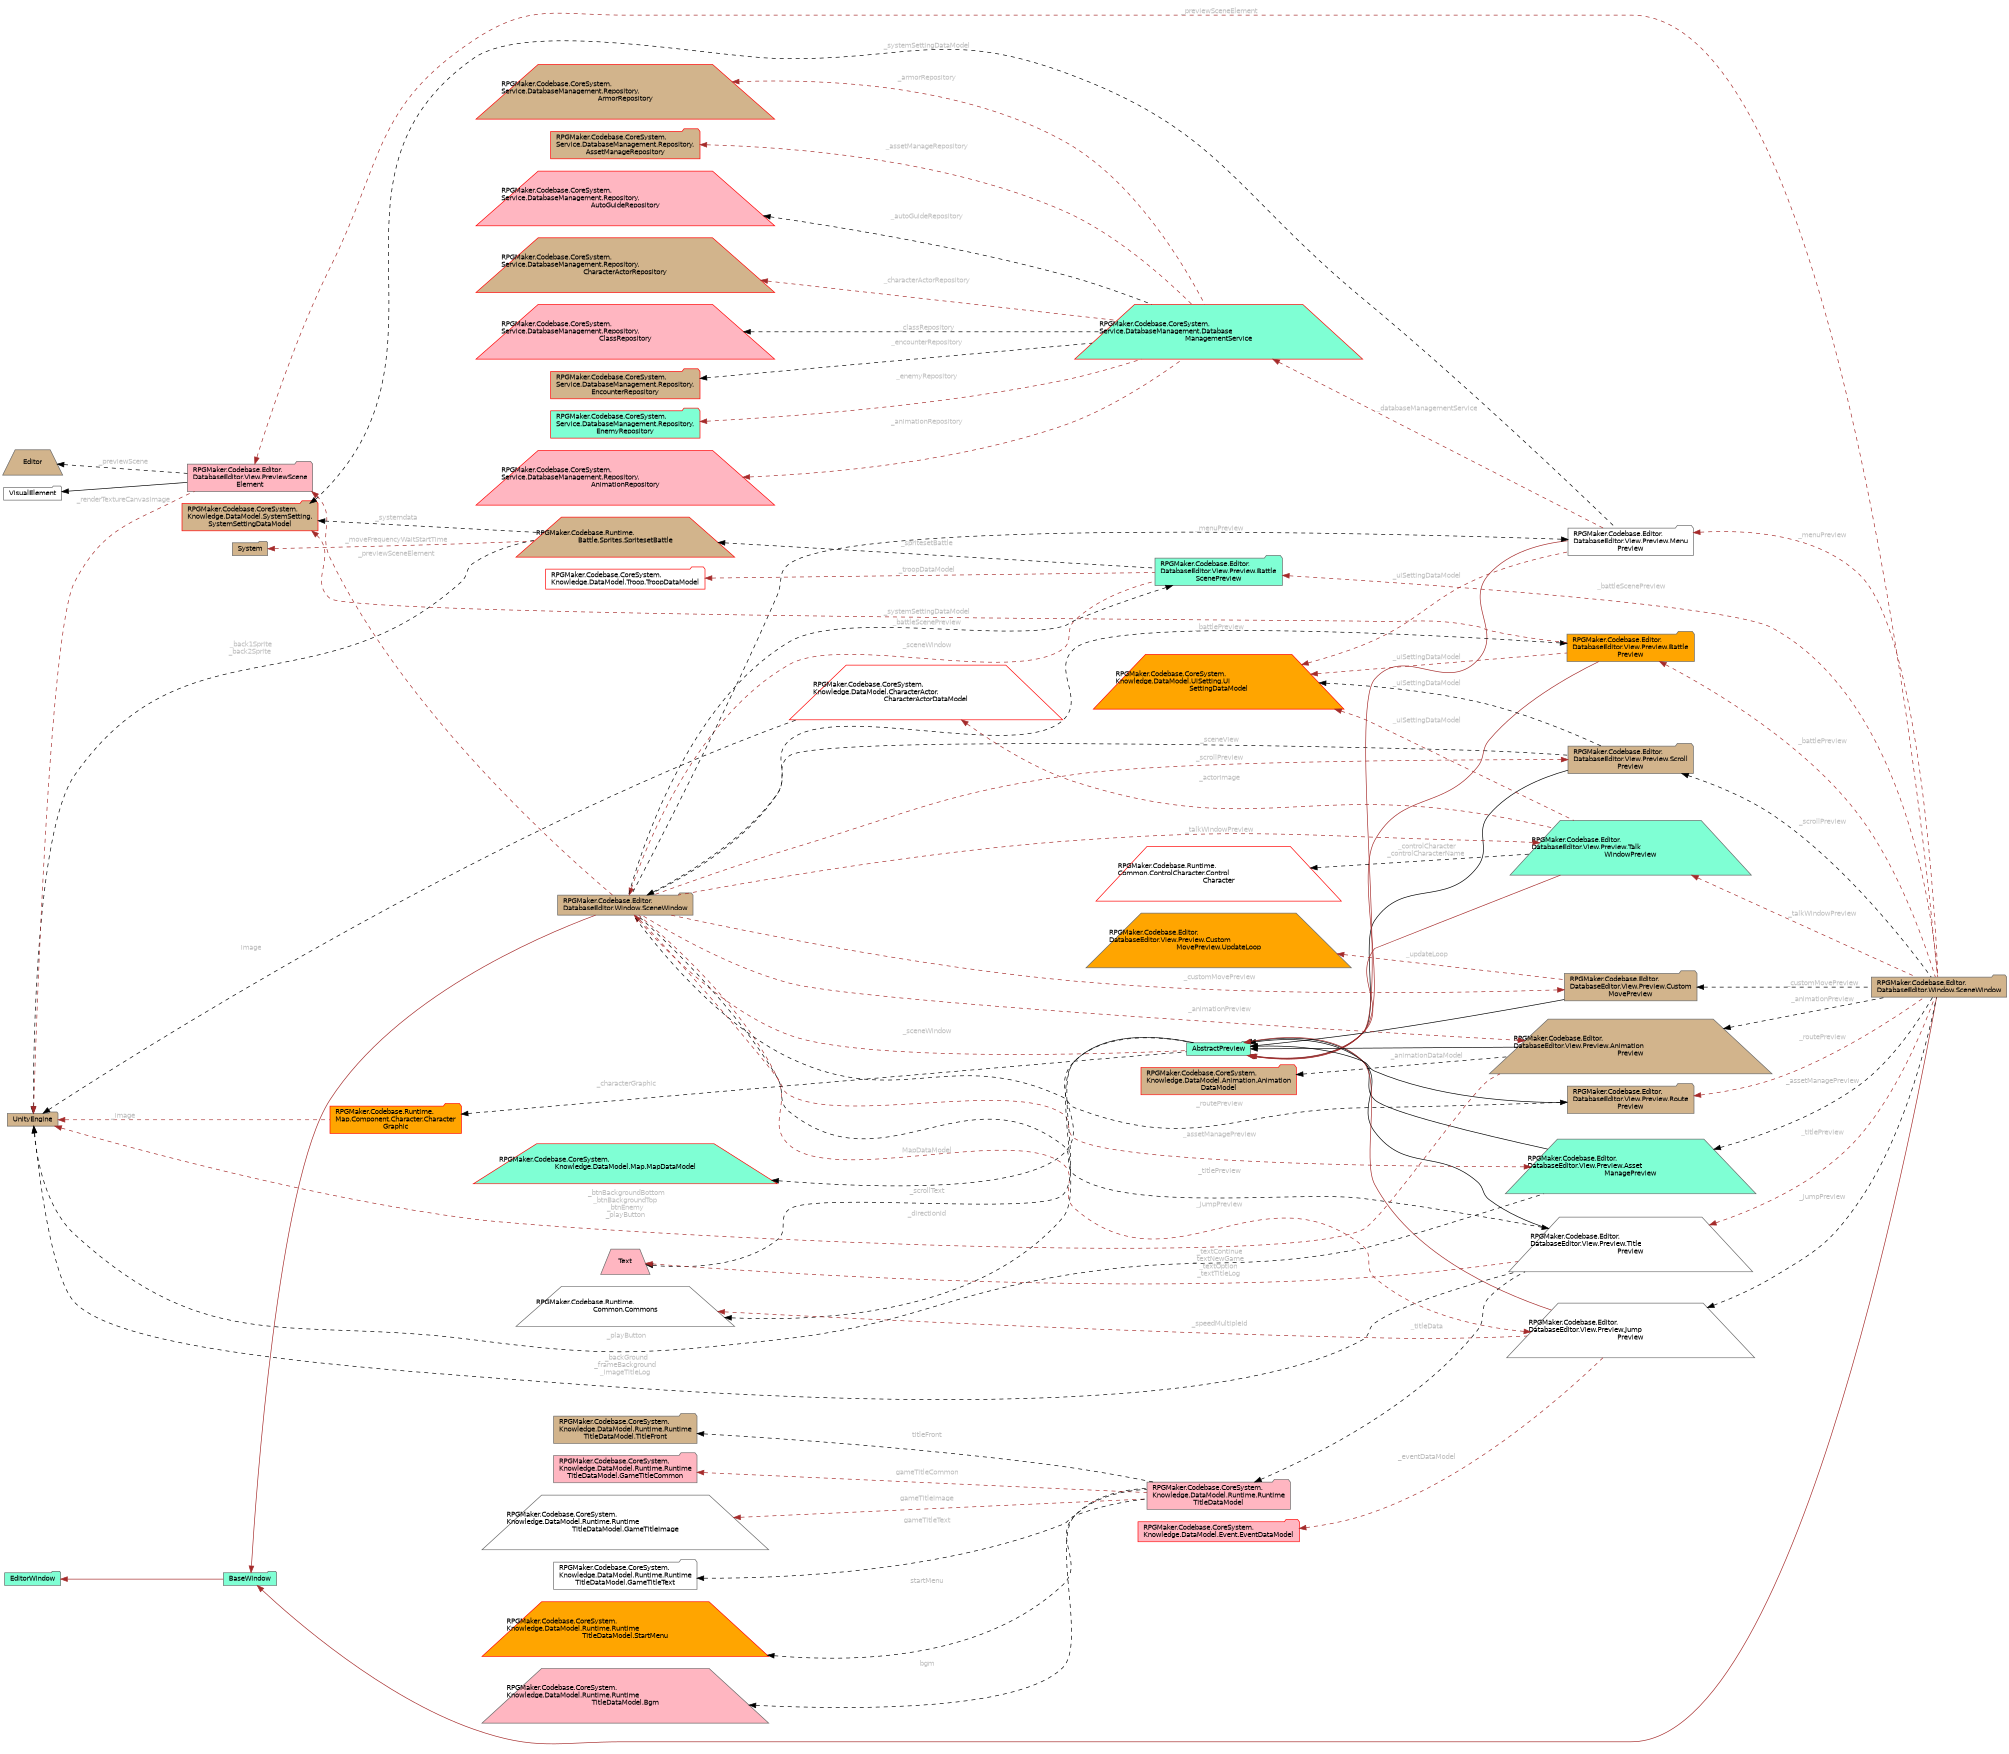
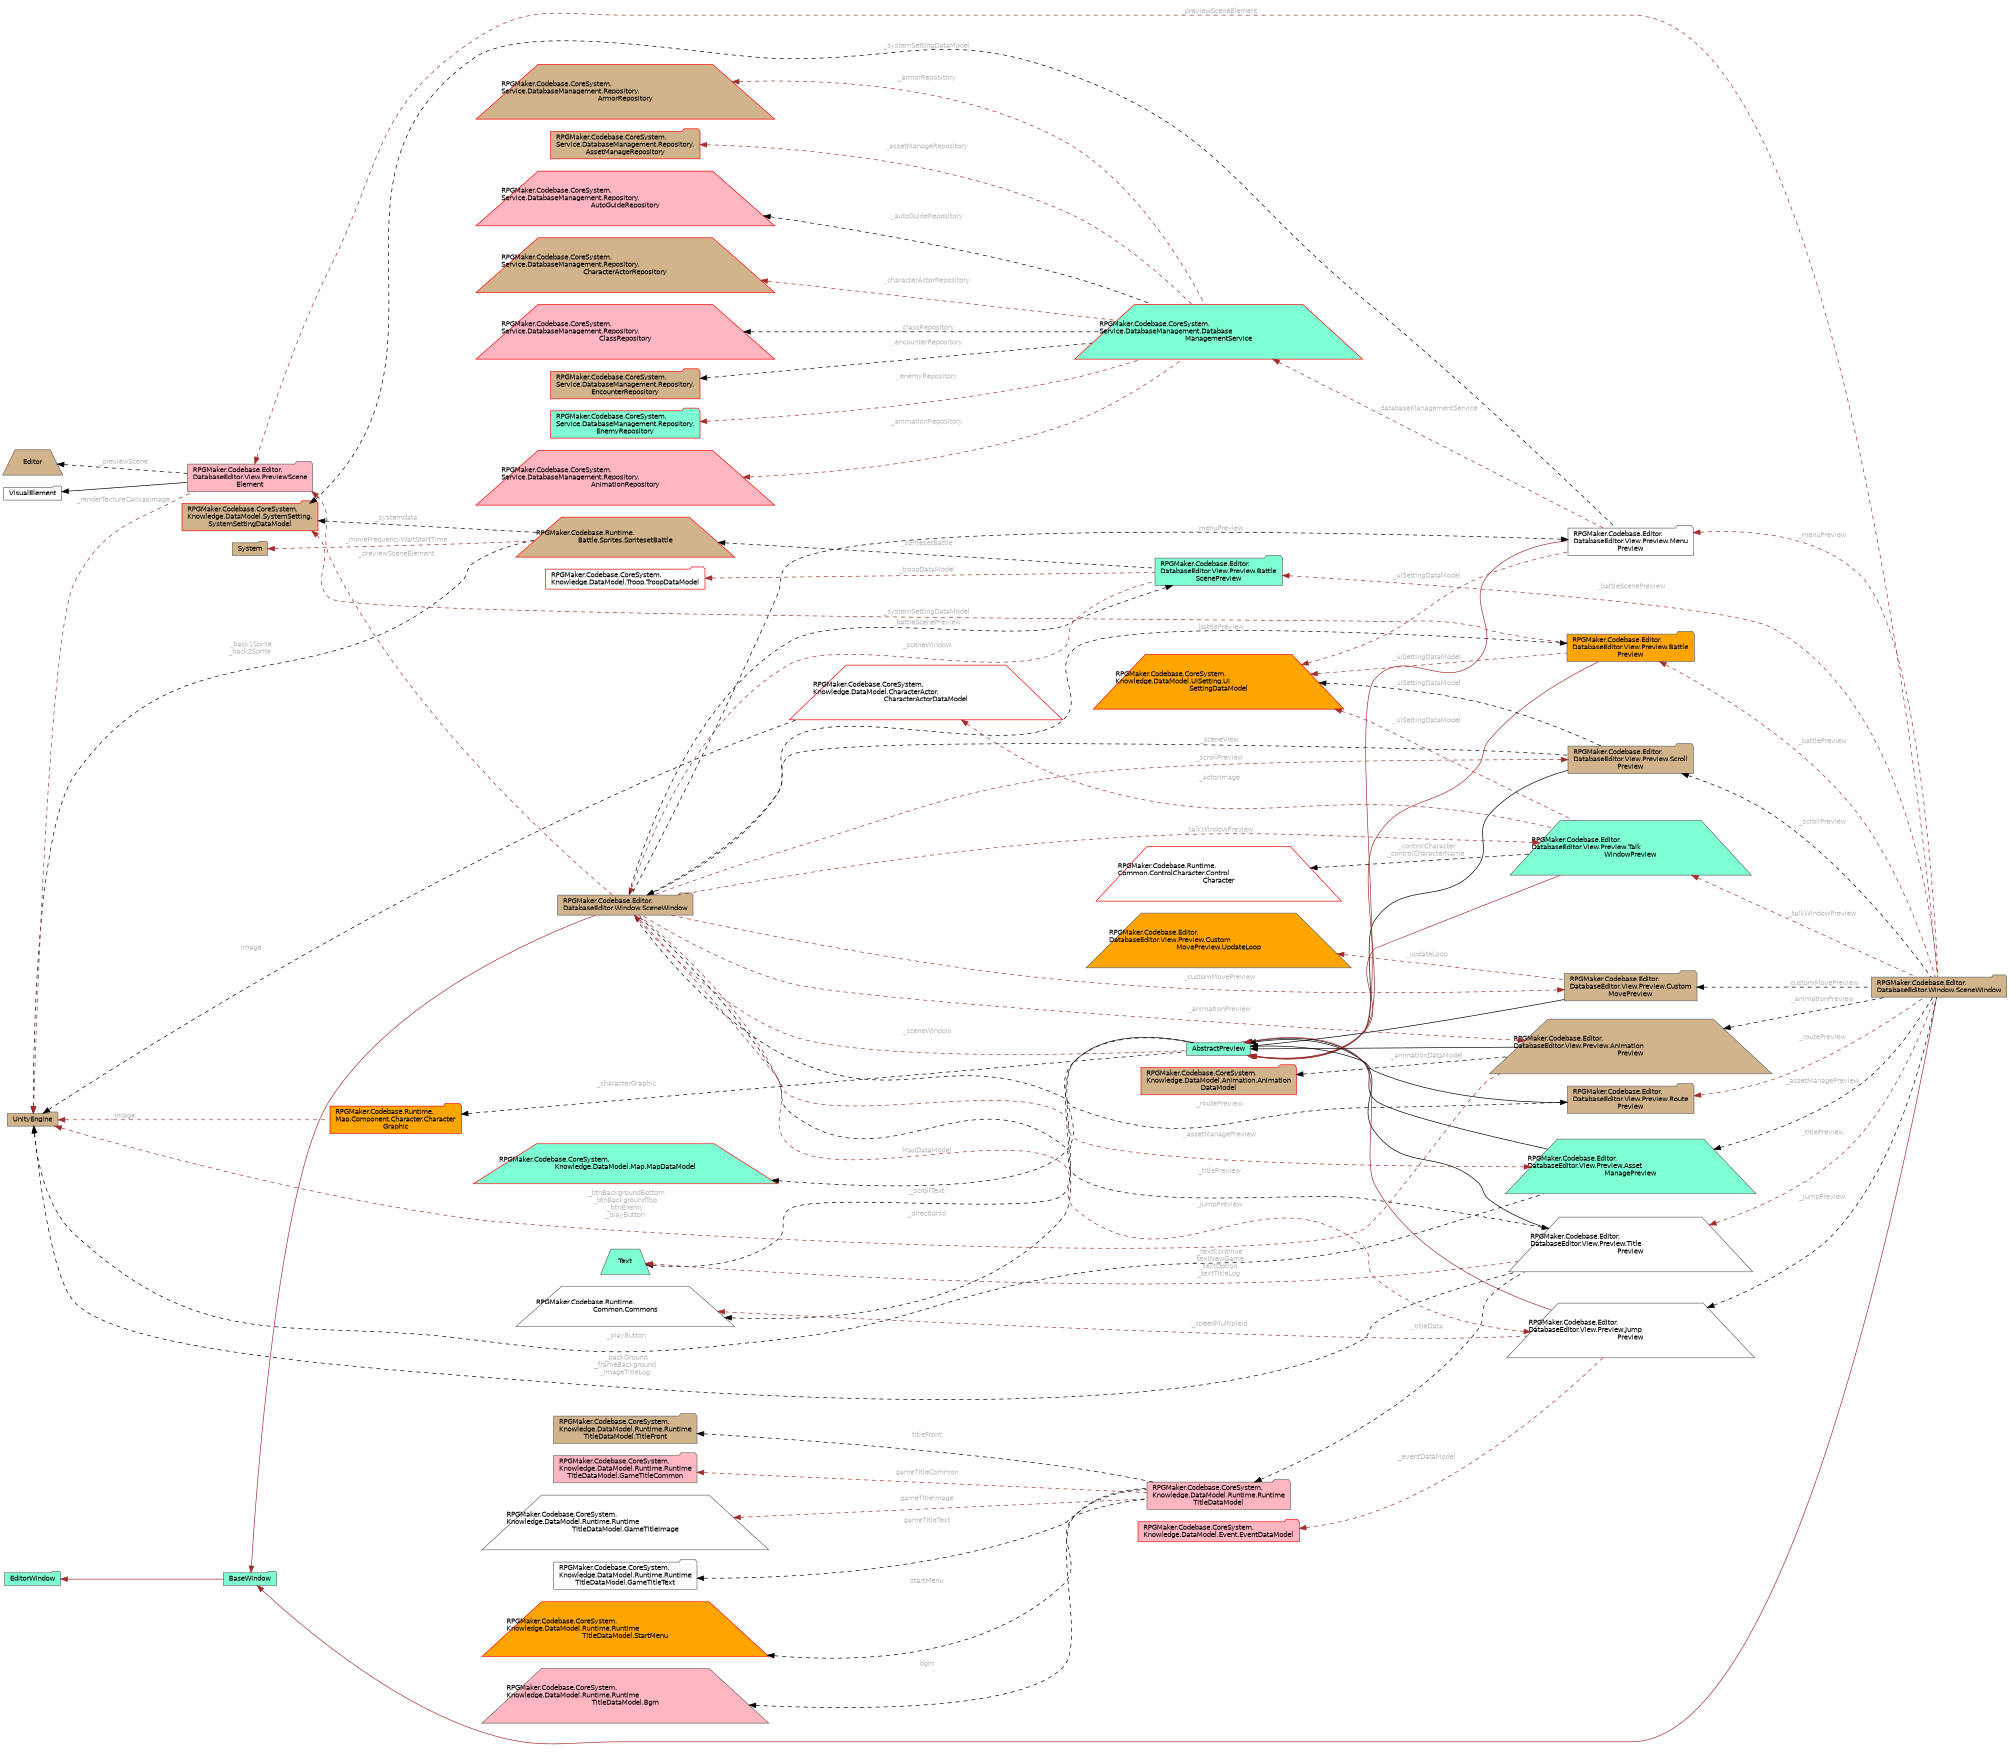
  digraph {
    rankdir=LR
    node [color=gray40 fillcolor=tan fontname=Helvetica fontsize=10 shape=folder style=filled]
    edge [color=brown dir=back fontname=Helvetica fontsize=10 labelfontname=Helvetica labelfontsize=10 style=dashed fontcolor=grey]
    n1 [fontcolor=black height=0.2 label="RPGMaker.Codebase.Editor.\lDatabaseEditor.Window.SceneWindow" width=0.4]
    n2 [fillcolor=aquamarine height=0.2 label=BaseWindow width=0.4]
    n3 [height=0.2 label="RPGMaker.Codebase.Editor.\lDatabaseEditor.Window.SceneWindow" width=0.4]
    n4 [fillcolor=aquamarine height=0.2 label=AbstractPreview width=0.4]
    n5 [height=0.2 label="RPGMaker.Codebase.Editor.\lDatabaseEditor.View.Preview.Scroll\lPreview" width=0.4]
    n6 [fillcolor=aquamarine height=0.2 label="RPGMaker.Codebase.Editor.\lDatabaseEditor.View.Preview.Battle\lScenePreview" width=0.4]
    n7 [fillcolor=aquamarine height=0.2 label=EditorWindow width=0.4]
    n8 [fillcolor=white height=0.2 label="RPGMaker.Codebase.Editor.\lDatabaseEditor.View.Preview.Title\lPreview" shape=trapezium width=0.4]
    n9 [fillcolor=aquamarine height=0.2 label="RPGMaker.Codebase.Editor.\lDatabaseEditor.View.Preview.Asset\lManagePreview" shape=trapezium width=0.4]
    n10 [fillcolor=white height=0.2 label="RPGMaker.Codebase.Editor.\lDatabaseEditor.View.Preview.Menu\lPreview" width=0.4]
    n11 [fillcolor=orange height=0.2 label="RPGMaker.Codebase.Editor.\lDatabaseEditor.View.Preview.Battle\lPreview" width=0.4]
    n12 [fillcolor=aquamarine height=0.2 label="RPGMaker.Codebase.Editor.\lDatabaseEditor.View.Preview.Talk\lWindowPreview" shape=trapezium width=0.4]
    n13 [fillcolor=white height=0.2 label="RPGMaker.Codebase.Editor.\lDatabaseEditor.View.Preview.Jump\lPreview" shape=trapezium width=0.4]
    n14 [height=0.2 label="RPGMaker.Codebase.Editor.\lDatabaseEditor.View.Preview.Route\lPreview" width=0.4]
    n15 [height=0.2 label="RPGMaker.Codebase.Editor.\lDatabaseEditor.View.Preview.Animation\lPreview" shape=trapezium width=0.4]
    n16 [height=0.2 label="RPGMaker.Codebase.Editor.\lDatabaseEditor.View.Preview.Custom\lMovePreview" width=0.4]
    n17 [color=red fillcolor=orange height=0.2 label="RPGMaker.Codebase.Runtime.\lMap.Component.Character.Character\lGraphic" width=0.4]
    n18 [height=0.2 label=UnityEngine width=0.4]
    n19 [color=red height=0.2 label="RPGMaker.Codebase.Runtime.\lBattle.Sprites.SpritesetBattle" shape=trapezium width=0.4]
    n20 [color=red fillcolor=white height=0.2 label="RPGMaker.Codebase.CoreSystem.\lKnowledge.DataModel.CharacterActor.\lCharacterActorDataModel" shape=trapezium width=0.4]
    n21 [fillcolor=lightpink height=0.2 label="RPGMaker.Codebase.Editor.\lDatabaseEditor.View.PreviewScene\lElement" width=0.4]
    n22 [color=red fillcolor=aquamarine height=0.2 label="RPGMaker.Codebase.CoreSystem.\lService.DatabaseManagement.Database\lManagementService" shape=trapezium width=0.4]
    n23 [color=red fillcolor=lightpink height=0.2 label="RPGMaker.Codebase.CoreSystem.\lService.DatabaseManagement.Repository.\lAnimationRepository" shape=trapezium width=0.4]
    n24 [color=red height=0.2 label="RPGMaker.Codebase.CoreSystem.\lService.DatabaseManagement.Repository.\lArmorRepository" shape=trapezium width=0.4]
    n25 [color=red height=0.2 label="RPGMaker.Codebase.CoreSystem.\lService.DatabaseManagement.Repository.\lAssetManageRepository" width=0.4]
    n26 [color=red fillcolor=lightpink height=0.2 label="RPGMaker.Codebase.CoreSystem.\lService.DatabaseManagement.Repository.\lAutoGuideRepository" shape=trapezium width=0.4]
    n27 [color=red height=0.2 label="RPGMaker.Codebase.CoreSystem.\lService.DatabaseManagement.Repository.\lCharacterActorRepository" shape=trapezium width=0.4]
    n28 [color=red fillcolor=lightpink height=0.2 label="RPGMaker.Codebase.CoreSystem.\lService.DatabaseManagement.Repository.\lClassRepository" shape=trapezium width=0.4]
    n29 [color=red height=0.2 label="RPGMaker.Codebase.CoreSystem.\lService.DatabaseManagement.Repository.\lEncounterRepository" width=0.4]
    n30 [color=red fillcolor=aquamarine height=0.2 label="RPGMaker.Codebase.CoreSystem.\lService.DatabaseManagement.Repository.\lEnemyRepository" width=0.4]
    n31 [color=red height=0.2 label="RPGMaker.Codebase.CoreSystem.\lKnowledge.DataModel.SystemSetting.\lSystemSettingDataModel" width=0.4]
    n32 [color=red fillcolor=orange height=0.2 label="RPGMaker.Codebase.CoreSystem.\lKnowledge.DataModel.UiSetting.Ui\lSettingDataModel" shape=trapezium width=0.4]
    n33 [color=red fillcolor=white height=0.2 label="RPGMaker.Codebase.CoreSystem.\lKnowledge.DataModel.Troop.TroopDataModel" width=0.4]
    n34 [color=red fillcolor=white height=0.2 label="RPGMaker.Codebase.Runtime.\lCommon.ControlCharacter.Control\lCharacter" shape=trapezium width=0.4]
    n35 [fillcolor=white height=0.2 label="RPGMaker.Codebase.Runtime.\lCommon.Commons" shape=trapezium width=0.4]
    n36 [color=red fillcolor=lightpink height=0.2 label="RPGMaker.Codebase.CoreSystem.\lKnowledge.DataModel.Event.EventDataModel" width=0.4]
    n37 [color=red height=0.2 label="RPGMaker.Codebase.CoreSystem.\lKnowledge.DataModel.Animation.Animation\lDataModel" width=0.4]
    n38 [fillcolor=orange height=0.2 label="RPGMaker.Codebase.Editor.\lDatabaseEditor.View.Preview.Custom\lMovePreview.UpdateLoop" shape=trapezium width=0.4]
    n39 [fillcolor=white height=0.2 label=VisualElement width=0.4]
    n40 [height=0.2 label=Editor shape=trapezium width=0.4]
-   n41 [fillcolor=lightpink height=0.2 label=Text shape=trapezium width=0.4]
+   n41 [fillcolor=aquamarine height=0.2 label=Text shape=trapezium width=0.4]
    n42 [height=0.2 label=System width=0.4]
    n43 [color=red fillcolor=aquamarine height=0.2 label="RPGMaker.Codebase.CoreSystem.\lKnowledge.DataModel.Map.MapDataModel" shape=trapezium width=0.4]
    n44 [fillcolor=lightpink height=0.2 label="RPGMaker.Codebase.CoreSystem.\lKnowledge.DataModel.Runtime.Runtime\lTitleDataModel" width=0.4]
    n45 [fillcolor=lightpink height=0.2 label="RPGMaker.Codebase.CoreSystem.\lKnowledge.DataModel.Runtime.Runtime\lTitleDataModel.Bgm" shape=trapezium width=0.4]
    n46 [fillcolor=lightpink height=0.2 label="RPGMaker.Codebase.CoreSystem.\lKnowledge.DataModel.Runtime.Runtime\lTitleDataModel.GameTitleCommon" width=0.4]
    n47 [fillcolor=white height=0.2 label="RPGMaker.Codebase.CoreSystem.\lKnowledge.DataModel.Runtime.Runtime\lTitleDataModel.GameTitleImage" shape=trapezium width=0.4]
    n48 [fillcolor=white height=0.2 label="RPGMaker.Codebase.CoreSystem.\lKnowledge.DataModel.Runtime.Runtime\lTitleDataModel.GameTitleText" width=0.4]
    n49 [color=red fillcolor=orange height=0.2 label="RPGMaker.Codebase.CoreSystem.\lKnowledge.DataModel.Runtime.Runtime\lTitleDataModel.StartMenu" shape=trapezium width=0.4]
    n50 [height=0.2 label="RPGMaker.Codebase.CoreSystem.\lKnowledge.DataModel.Runtime.Runtime\lTitleDataModel.TitleFront" width=0.4]
    n2 -> n1 [style=solid fontcolor=""]
    n2 -> n3 [style=solid fontcolor=""]
    n3 -> n4 [label=" _sceneWindow"]
    n3 -> n5 [color=black label=" _sceneView"]
    n3 -> n6 [label=" _sceneWindow"]
    n4 -> n5 [color=black style=solid fontcolor=""]
    n4 -> n8 [color=black style=solid fontcolor=""]
    n4 -> n9 [color=black style=solid fontcolor=""]
    n4 -> n10 [style=solid fontcolor=""]
    n4 -> n11 [style=solid fontcolor=""]
    n4 -> n12 [style=solid fontcolor=""]
    n4 -> n13 [style=solid fontcolor=""]
    n4 -> n14 [color=black style=solid fontcolor=""]
    n4 -> n15 [color=black style=solid fontcolor=""]
    n4 -> n16 [color=black style=solid fontcolor=""]
    n5 -> n1 [color=black label=" _scrollPreview"]
    n5 -> n3 [label=" _scrollPreview"]
    n6 -> n1 [label=" _battleScenePreview"]
    n6 -> n3 [color=black label=" _battleScenePreview"]
    n7 -> n2 [style=solid fontcolor=""]
    n8 -> n1 [label=" _titlePreview"]
    n8 -> n3 [color=black label=" _titlePreview"]
    n9 -> n1 [color=black label=" _assetManagePreview"]
    n9 -> n3 [label=" _assetManagePreview"]
    n10 -> n1 [label=" _menuPreview"]
    n10 -> n3 [color=black label=" _menuPreview"]
    n11 -> n1 [label=" _battlePreview"]
    n11 -> n3 [color=black label=" _battlePreview"]
    n12 -> n1 [label=" _talkWindowPreview"]
    n12 -> n3 [label=" _talkWindowPreview"]
    n13 -> n1 [color=black label=" _jumpPreview"]
    n13 -> n3 [label=" _jumpPreview"]
    n14 -> n1 [label=" _routePreview"]
    n14 -> n3 [color=black label=" _routePreview"]
    n15 -> n1 [color=black label=" _animationPreview"]
    n15 -> n3 [label=" _animationPreview"]
    n16 -> n1 [color=black label=" _customMovePreview"]
    n16 -> n3 [label=" _customMovePreview"]
    n17 -> n4 [color=black label=" _characterGraphic"]
    n18 -> n8 [color=black label=" _backGround\n_frameBackground\n_imageTitleLog"]
    n18 -> n9 [color=black label=" _playButton"]
    n18 -> n15 [label=" _btnBackgroundBottom\n_btnBackgroundTop\n_btnEnemy\n_playButton"]
    n18 -> n17 [label=" _image"]
    n18 -> n19 [color=black label=" _back1Sprite\n_back2Sprite"]
    n18 -> n20 [color=black label=" image"]
    n18 -> n21 [label=" _renderTextureCanvasImage"]
    n19 -> n6 [color=black label=" _spritesetBattle"]
    n20 -> n12 [label=" _actorImage"]
    n21 -> n1 [label=" _previewSceneElement"]
    n21 -> n3 [label=" _previewSceneElement"]
    n22 -> n10 [label=" _databaseManagementService"]
    n23 -> n22 [label=" _animationRepository"]
    n24 -> n22 [label=" _armorRepository"]
    n25 -> n22 [label=" _assetManageRepository"]
    n26 -> n22 [color=black label=" _autoGuideRepository"]
    n27 -> n22 [label=" _characterActorRepository"]
    n28 -> n22 [color=black label=" _classRepository"]
    n29 -> n22 [color=black label=" _encounterRepository"]
    n30 -> n22 [label=" _enemyRepository"]
    n31 -> n10 [color=black label=" _systemSettingDataModel"]
    n31 -> n11 [label=" _systemSettingDataModel"]
    n31 -> n19 [color=black label=" _systemdata"]
    n32 -> n5 [color=black label=" _uiSettingDataModel"]
    n32 -> n10 [label=" _uiSettingDataModel"]
    n32 -> n11 [label=" _uiSettingDataModel"]
    n32 -> n12 [label=" _uiSettingDataModel"]
    n33 -> n6 [label=" _troopDataModel"]
    n34 -> n12 [color=black label=" _controlCharacter\n_controlCharacterName"]
    n35 -> n4 [color=black label=" _directionId"]
    n35 -> n13 [label=" _speedMultipleId"]
    n36 -> n13 [label=" _eventDataModel"]
    n37 -> n15 [color=black label=" _animationDataModel"]
    n38 -> n16 [label=" _updateLoop"]
    n39 -> n21 [color=black style=solid fontcolor=""]
    n40 -> n21 [color=black label=" _previewScene"]
    n41 -> n4 [color=black label=" _scrollText"]
    n41 -> n8 [label=" _textContinue\n_textNewGame\n_textOption\n_textTitleLog"]
    n42 -> n19 [label=" _moveFrequencyWaitStartTime"]
    n43 -> n4 [color=black label=" MapDataModel"]
    n44 -> n8 [color=black label=" _titleData"]
    n45 -> n44 [color=black label=" bgm"]
    n46 -> n44 [label=" gameTitleCommon"]
    n47 -> n44 [label=" gameTitleImage"]
    n48 -> n44 [color=black label=" gameTitleText"]
    n49 -> n44 [color=black label=" startMenu"]
    n50 -> n44 [color=black label=" titleFront"]
  }
